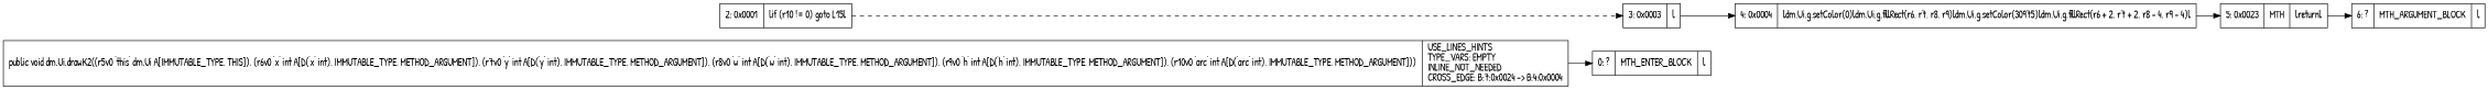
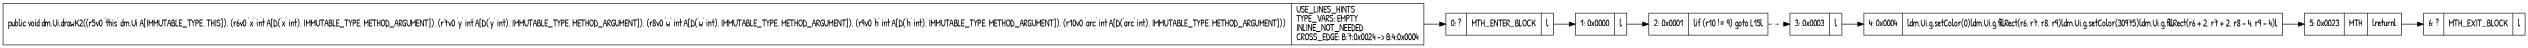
  digraph {
    fontname="Patrick Hand"
    rankdir=LR
    node [fontname="Patrick Hand" shape=record]
    edge [fontname="Patrick Hand"]
    n1 [label="{0\:\ ?|MTH_ENTER_BLOCK\l|l}"]
-   n3 [label="{2\:\ 0x0001|lif (r10 != 0) goto L15l}"]
+   n2 [label="{1\:\ 0x0000|l}"]
+   n3 [label="{2\:\ 0x0001|lif (r10 != 9) goto L15l}"]
    n4 [label="{3\:\ 0x0003|l}"]
    n5 [label="{4\:\ 0x0004|ldm.Ui.g.setColor(0)ldm.Ui.g.fillRect(r6, r7, r8, r9)ldm.Ui.g.setColor(30975)ldm.Ui.g.fillRect(r6 + 2, r7 + 2, r8 \- 4, r9 \- 4)l}"]
    n6 [label="{5\:\ 0x0023|MTH\l|lreturnl}"]
-   n7 [label="{6\:\ ?|MTH_ARGUMENT_BLOCK\l|l}"]
+   n7 [label="{6\:\ ?|MTH_EXIT_BLOCK\l|l}"]
    n8 [label="{public void dm.Ui.drawK2((r5v0 'this' dm.Ui A[IMMUTABLE_TYPE, THIS]), (r6v0 'x' int A[D('x' int), IMMUTABLE_TYPE, METHOD_ARGUMENT]), (r7v0 'y' int A[D('y' int), IMMUTABLE_TYPE, METHOD_ARGUMENT]), (r8v0 'w' int A[D('w' int), IMMUTABLE_TYPE, METHOD_ARGUMENT]), (r9v0 'h' int A[D('h' int), IMMUTABLE_TYPE, METHOD_ARGUMENT]), (r10v0 'arc' int A[D('arc' int), IMMUTABLE_TYPE, METHOD_ARGUMENT]))  | USE_LINES_HINTS\lTYPE_VARS: EMPTY\lINLINE_NOT_NEEDED\lCROSS_EDGE: B:7:0x0024 \-\> B:4:0x0004\l}"]
+   n1 -> n2
+   n2 -> n3
    n3 -> n4 [style=dashed]
    n4 -> n5
    n5 -> n6
    n6 -> n7
    n8 -> n1
  }
